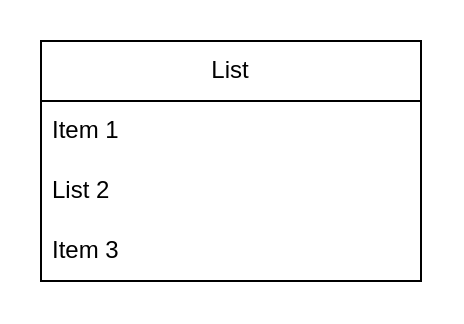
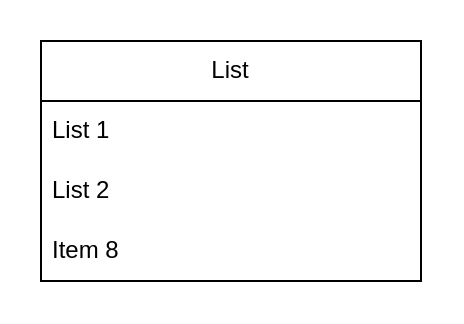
  <mxCell id="0" />
  <mxCell id="1" parent="0" />
  <mxCell id="2" value="List" style="swimlane;fontStyle=0;childLayout=stackLayout;horizontal=1;startSize=30;horizontalStack=0;resizeParent=1;resizeParentMax=0;resizeLast=0;collapsible=1;marginBottom=0;whiteSpace=wrap;html=1;" vertex="1" parent="1"><mxGeometry x="20" y="20" width="190" height="120" as="geometry" /></mxCell>
- <mxCell id="3" value="Item 1" style="text;strokeColor=none;fillColor=none;align=left;verticalAlign=middle;spacingLeft=4;spacingRight=4;overflow=hidden;points=[[0,0.5],[1,0.5]];portConstraint=eastwest;rotatable=0;whiteSpace=wrap;html=1;" vertex="1" parent="2"><mxGeometry y="30" width="190" height="30" as="geometry" /></mxCell>
+ <mxCell id="3" value="List 1" style="text;strokeColor=none;fillColor=none;align=left;verticalAlign=middle;spacingLeft=4;spacingRight=4;overflow=hidden;points=[[0,0.5],[1,0.5]];portConstraint=eastwest;rotatable=0;whiteSpace=wrap;html=1;" vertex="1" parent="2"><mxGeometry y="30" width="190" height="30" as="geometry" /></mxCell>
  <mxCell id="4" value="List 2" style="text;strokeColor=none;fillColor=none;align=left;verticalAlign=middle;spacingLeft=4;spacingRight=4;overflow=hidden;points=[[0,0.5],[1,0.5]];portConstraint=eastwest;rotatable=0;whiteSpace=wrap;html=1;" vertex="1" parent="2"><mxGeometry y="60" width="190" height="30" as="geometry" /></mxCell>
- <mxCell id="5" value="Item 3" style="text;strokeColor=none;fillColor=none;align=left;verticalAlign=middle;spacingLeft=4;spacingRight=4;overflow=hidden;points=[[0,0.5],[1,0.5]];portConstraint=eastwest;rotatable=0;whiteSpace=wrap;html=1;" vertex="1" parent="2"><mxGeometry y="90" width="190" height="30" as="geometry" /></mxCell>
+ <mxCell id="5" value="Item 8" style="text;strokeColor=none;fillColor=none;align=left;verticalAlign=middle;spacingLeft=4;spacingRight=4;overflow=hidden;points=[[0,0.5],[1,0.5]];portConstraint=eastwest;rotatable=0;whiteSpace=wrap;html=1;" vertex="1" parent="2"><mxGeometry y="90" width="190" height="30" as="geometry" /></mxCell>
